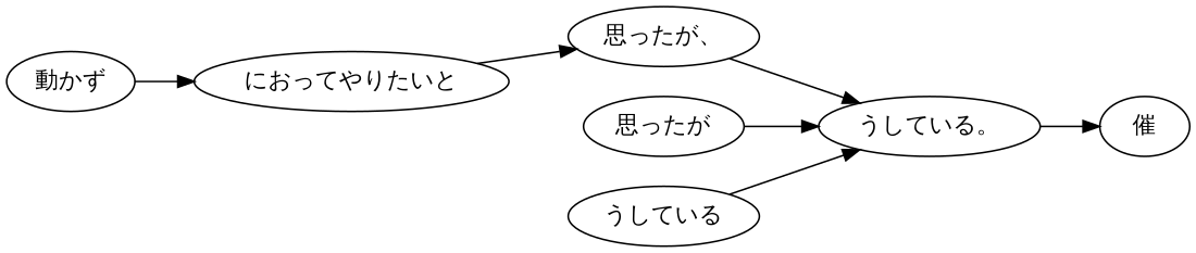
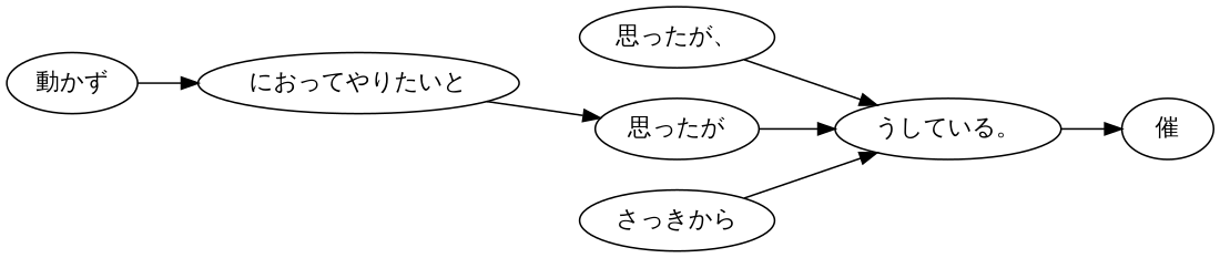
  digraph {
    rankdir=LR
    n1 [label="動かず"]
    n2 [label="におってやりたいと"]
    n3 [label="思ったが、"]
    n4 [label="うしている。"]
    n5 [label="催"]
-   n6 [label="うしている"]
+   n6 [label="さっきから"]
    n7 [label="思ったが"]
    n1 -> n2
-   n2 -> n3
+   n2 -> n7
    n3 -> n4
    n4 -> n5
    n6 -> n4
    n7 -> n4
  }
